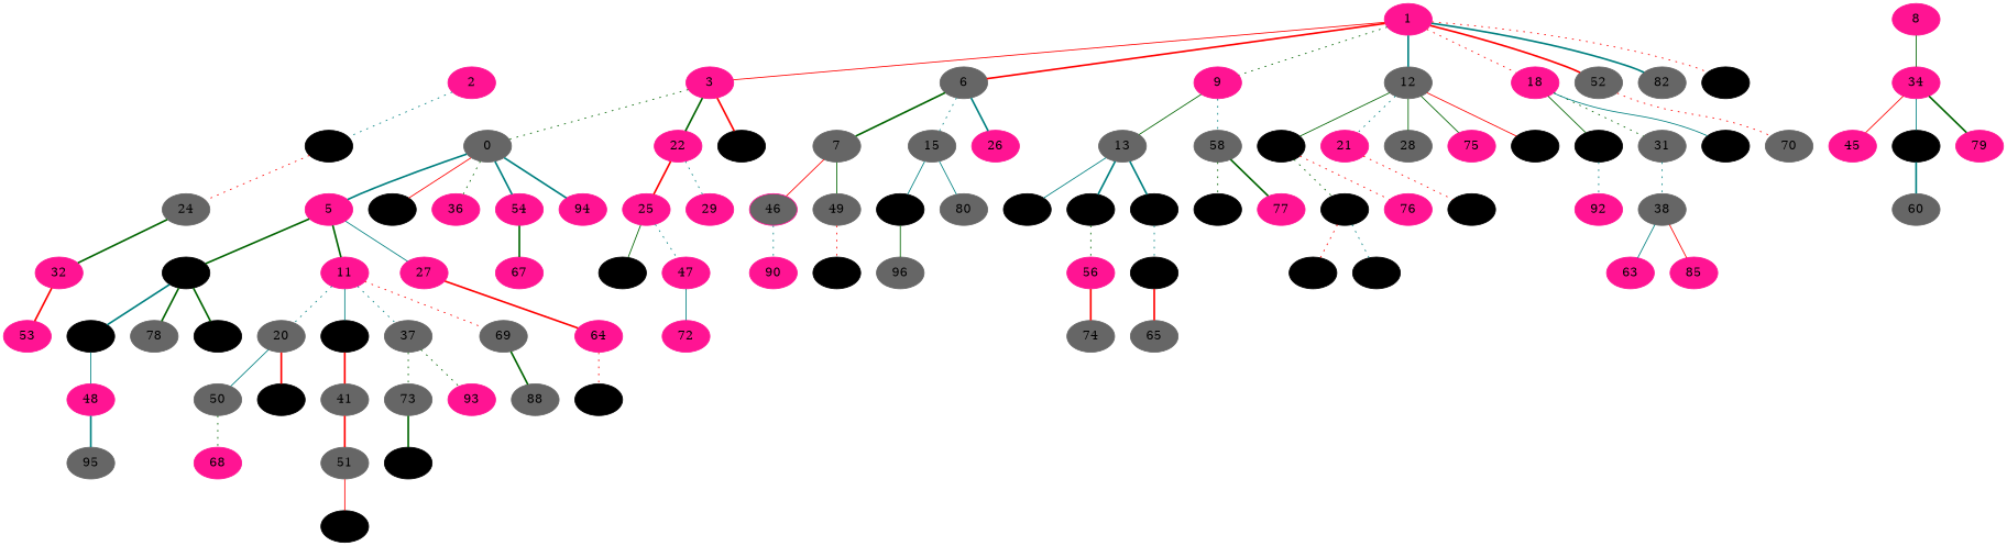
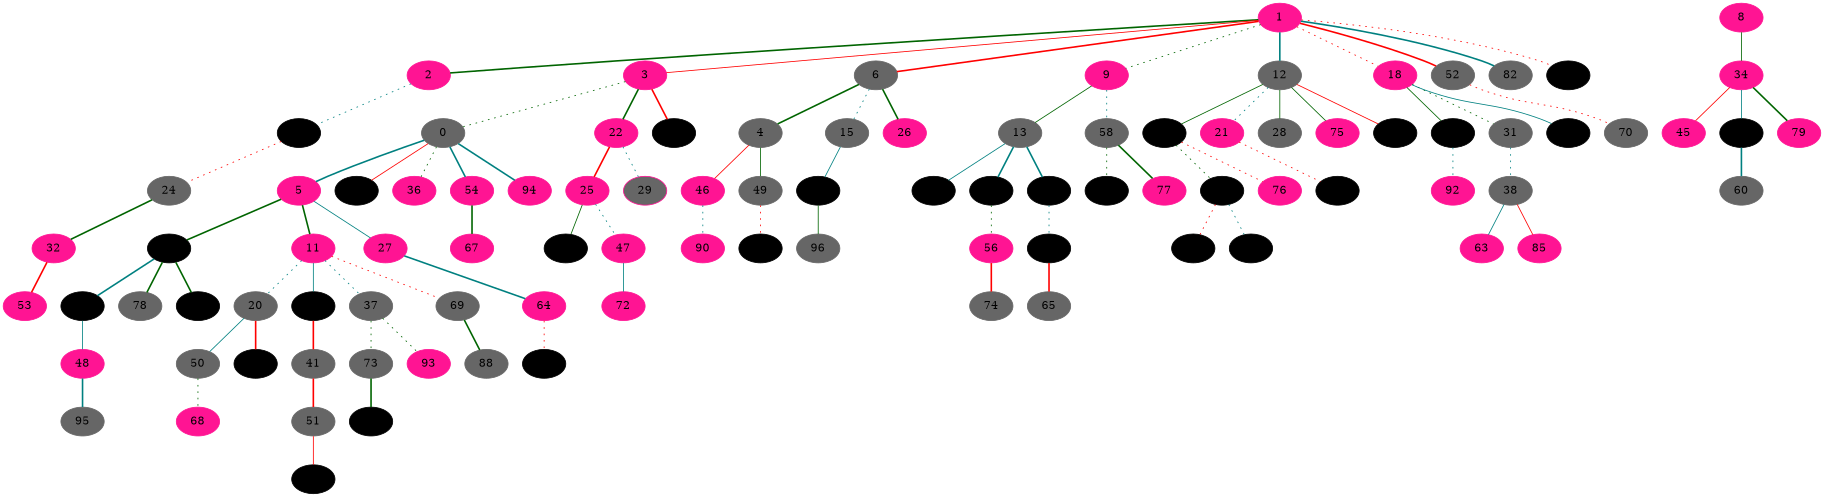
  graph {
    node [color=deeppink style=filled]
    edge [color=teal style=bold]
    1
    2
    3
    6 [color=gray40]
    9
    12 [color=gray40]
    18
    52 [color=gray40]
    82 [color=gray40]
    97 [color=black]
    16 [color=black]
    n12 [color=gray40 label=0]
    22
    81 [color=black]
-   7 [color=gray40]
+   7 [color=gray40 label=4]
    15 [color=gray40]
    26
    13 [color=gray40]
    58 [color=gray40]
    14 [color=black]
    21
    28 [color=gray40]
    75
    91 [color=black]
    19 [color=black]
    31 [color=gray40]
    89 [color=black]
    70 [color=gray40]
    8
    34
    24 [color=gray40]
    5
    17 [color=black]
    36
    54
    94
    25
-   29
+   29 [fillcolor=gray40]
    10 [color=black]
    11
    27
    67
    35 [color=black]
    78 [color=gray40]
    83 [color=black]
    20 [color=gray40]
    30 [color=black]
    37 [color=gray40]
    69 [color=gray40]
    64
-   46 [fillcolor=gray40]
+   46
    49 [color=gray40]
    42 [color=black]
-   80 [color=gray40]
    90
    84 [color=black]
    45
    57 [color=black]
    79
    23 [color=black]
    40 [color=black]
    43 [color=black]
    61 [color=black]
    77
    48
    50 [color=gray40]
    55 [color=black]
    41 [color=gray40]
    73 [color=gray40]
    93
    88 [color=gray40]
    33 [color=black]
    76
    59 [color=black]
    56
    62 [color=black]
    39 [color=black]
    71 [color=black]
    96 [color=gray40]
    32
    92
    38 [color=gray40]
    68
    44 [color=black]
    47
    53
    72
    66 [color=black]
    51 [color=gray40]
    63
    85
    60 [color=gray40]
    95 [color=gray40]
    86 [color=black]
    74 [color=gray40]
    87 [color=black]
    65 [color=gray40]
+   1 -- 2 [color=darkgreen]
    1 -- 3 [color=red style=solid]
    1 -- 6 [color=red]
    1 -- 9 [color=darkgreen style=dotted]
    1 -- 12
    1 -- 18 [color=red style=dotted]
    1 -- 52 [color=red]
    1 -- 82
    1 -- 97 [color=red style=dotted]
    2 -- 16 [style=dotted]
    3 -- n12 [color=darkgreen style=dotted]
    3 -- 22 [color=darkgreen]
    3 -- 81 [color=red]
    6 -- 7 [color=darkgreen]
    6 -- 15 [style=dotted]
-   6 -- 26
+   6 -- 26 [color=darkgreen]
    9 -- 13 [color=darkgreen style=solid]
    9 -- 58 [style=dotted]
    12 -- 14 [color=darkgreen style=solid]
    12 -- 21 [style=dotted]
    12 -- 28 [color=darkgreen style=solid]
    12 -- 75 [color=darkgreen style=solid]
    12 -- 91 [color=red style=solid]
    18 -- 19 [color=darkgreen style=solid]
    18 -- 31 [color=darkgreen style=dotted]
    18 -- 89 [style=solid]
    52 -- 70 [color=red style=dotted]
    16 -- 24 [color=red style=dotted]
    n12 -- 5
    n12 -- 17 [color=red style=solid]
    n12 -- 36 [color=darkgreen style=dotted]
    n12 -- 54
    n12 -- 94
    22 -- 25 [color=red]
    22 -- 29 [style=dotted]
    7 -- 46 [color=red style=solid]
    7 -- 49 [color=darkgreen style=solid]
    15 -- 42 [style=solid]
-   15 -- 80 [style=solid]
    13 -- 23 [style=solid]
    13 -- 40
    13 -- 43
    58 -- 61 [color=darkgreen style=dotted]
    58 -- 77 [color=darkgreen]
    14 -- 33 [color=darkgreen style=dotted]
    14 -- 76 [color=red style=dotted]
    21 -- 59 [color=red style=dotted]
    19 -- 92 [style=dotted]
    31 -- 38 [style=dotted]
    8 -- 34 [color=darkgreen style=solid]
    34 -- 45 [color=red style=solid]
    34 -- 57 [style=solid]
    34 -- 79 [color=darkgreen]
    24 -- 32 [color=darkgreen]
    5 -- 10 [color=darkgreen]
    5 -- 11 [color=darkgreen]
    5 -- 27 [style=solid]
    54 -- 67 [color=darkgreen]
    25 -- 44 [color=darkgreen style=solid]
    25 -- 47 [style=dotted]
    10 -- 35
    10 -- 78 [color=darkgreen]
    10 -- 83 [color=darkgreen]
    11 -- 20 [style=dotted]
    11 -- 30 [style=solid]
    11 -- 37 [style=dotted]
    11 -- 69 [color=red style=dotted]
-   27 -- 64 [color=red]
+   27 -- 64
    35 -- 48 [style=solid]
    20 -- 50 [style=solid]
    20 -- 55 [color=red]
    30 -- 41 [color=red]
    37 -- 73 [color=darkgreen style=dotted]
    37 -- 93 [color=darkgreen style=dotted]
    69 -- 88 [color=darkgreen]
    64 -- 66 [color=red style=dotted]
    46 -- 90 [style=dotted]
    49 -- 84 [color=red style=dotted]
    42 -- 96 [color=darkgreen style=solid]
    57 -- 60
    40 -- 56 [color=darkgreen style=dotted]
    43 -- 62 [style=dotted]
    48 -- 95
    50 -- 68 [color=darkgreen style=dotted]
    41 -- 51 [color=red]
    73 -- 86 [color=darkgreen]
    33 -- 39 [color=red style=dotted]
    33 -- 71 [style=dotted]
    56 -- 74 [color=red]
    62 -- 65 [color=red]
    32 -- 53 [color=red]
    38 -- 63 [style=solid]
    38 -- 85 [color=red style=solid]
    47 -- 72 [style=solid]
    51 -- 87 [color=red style=solid]
  }
